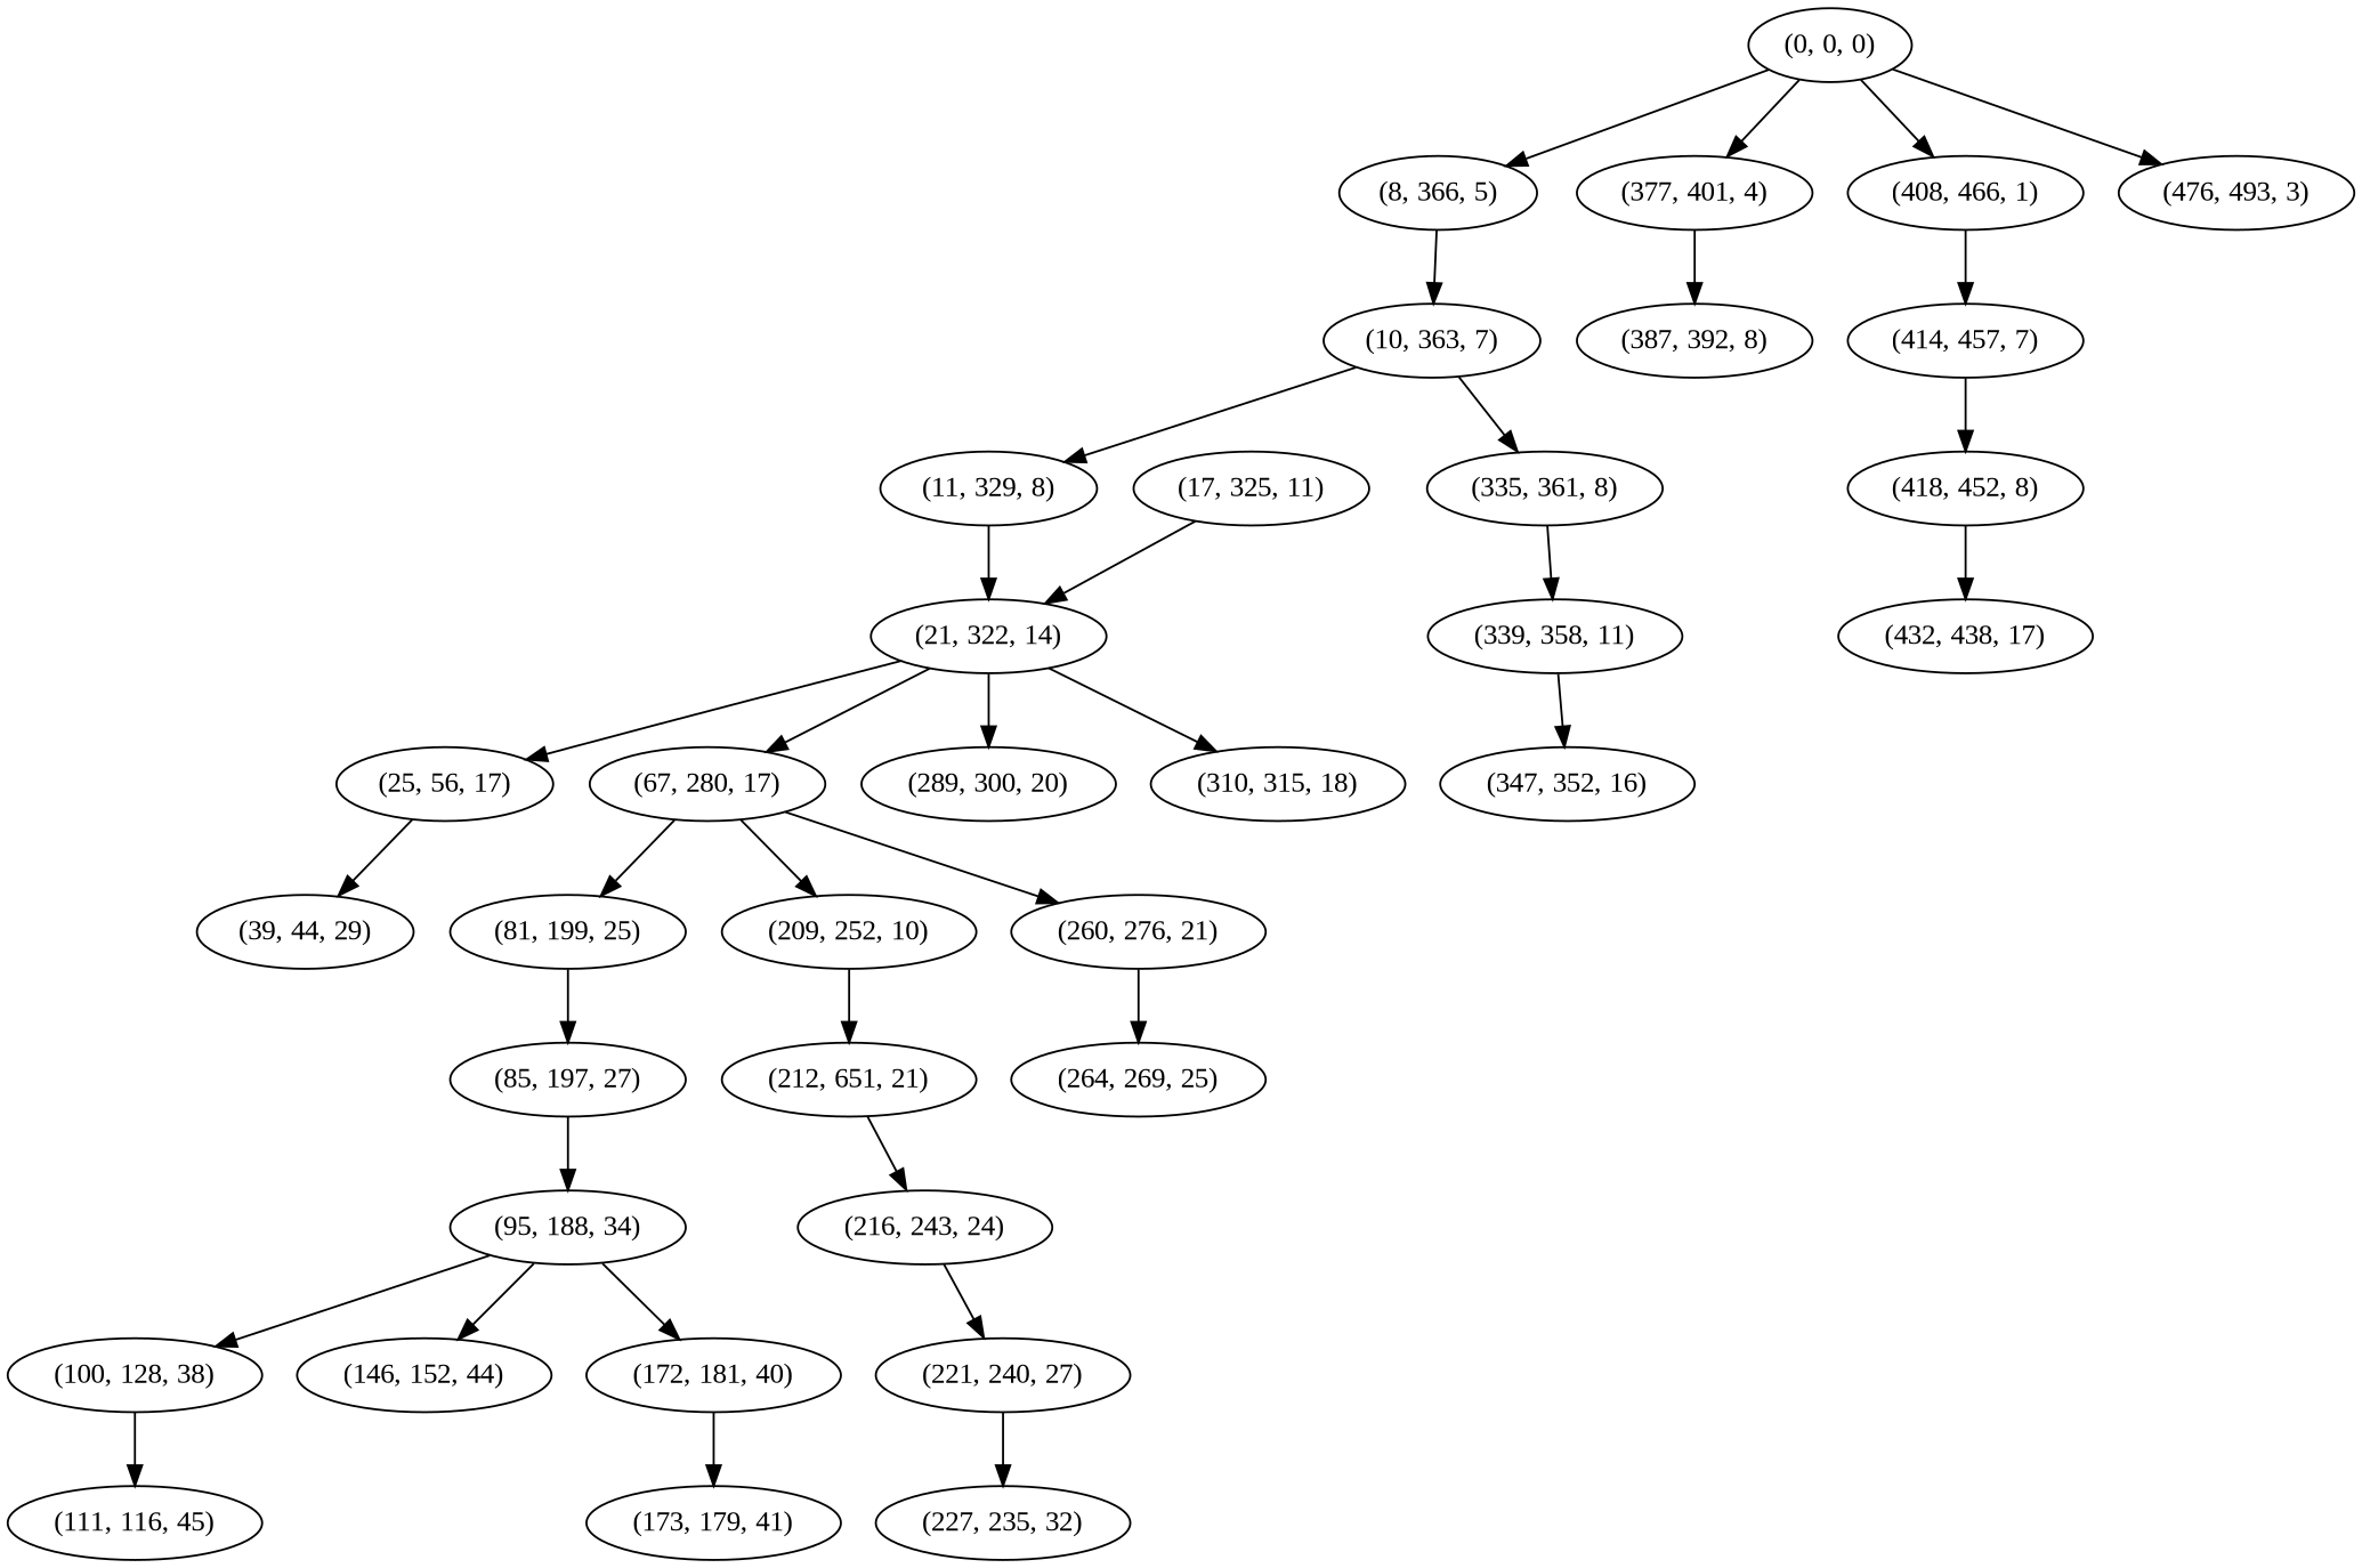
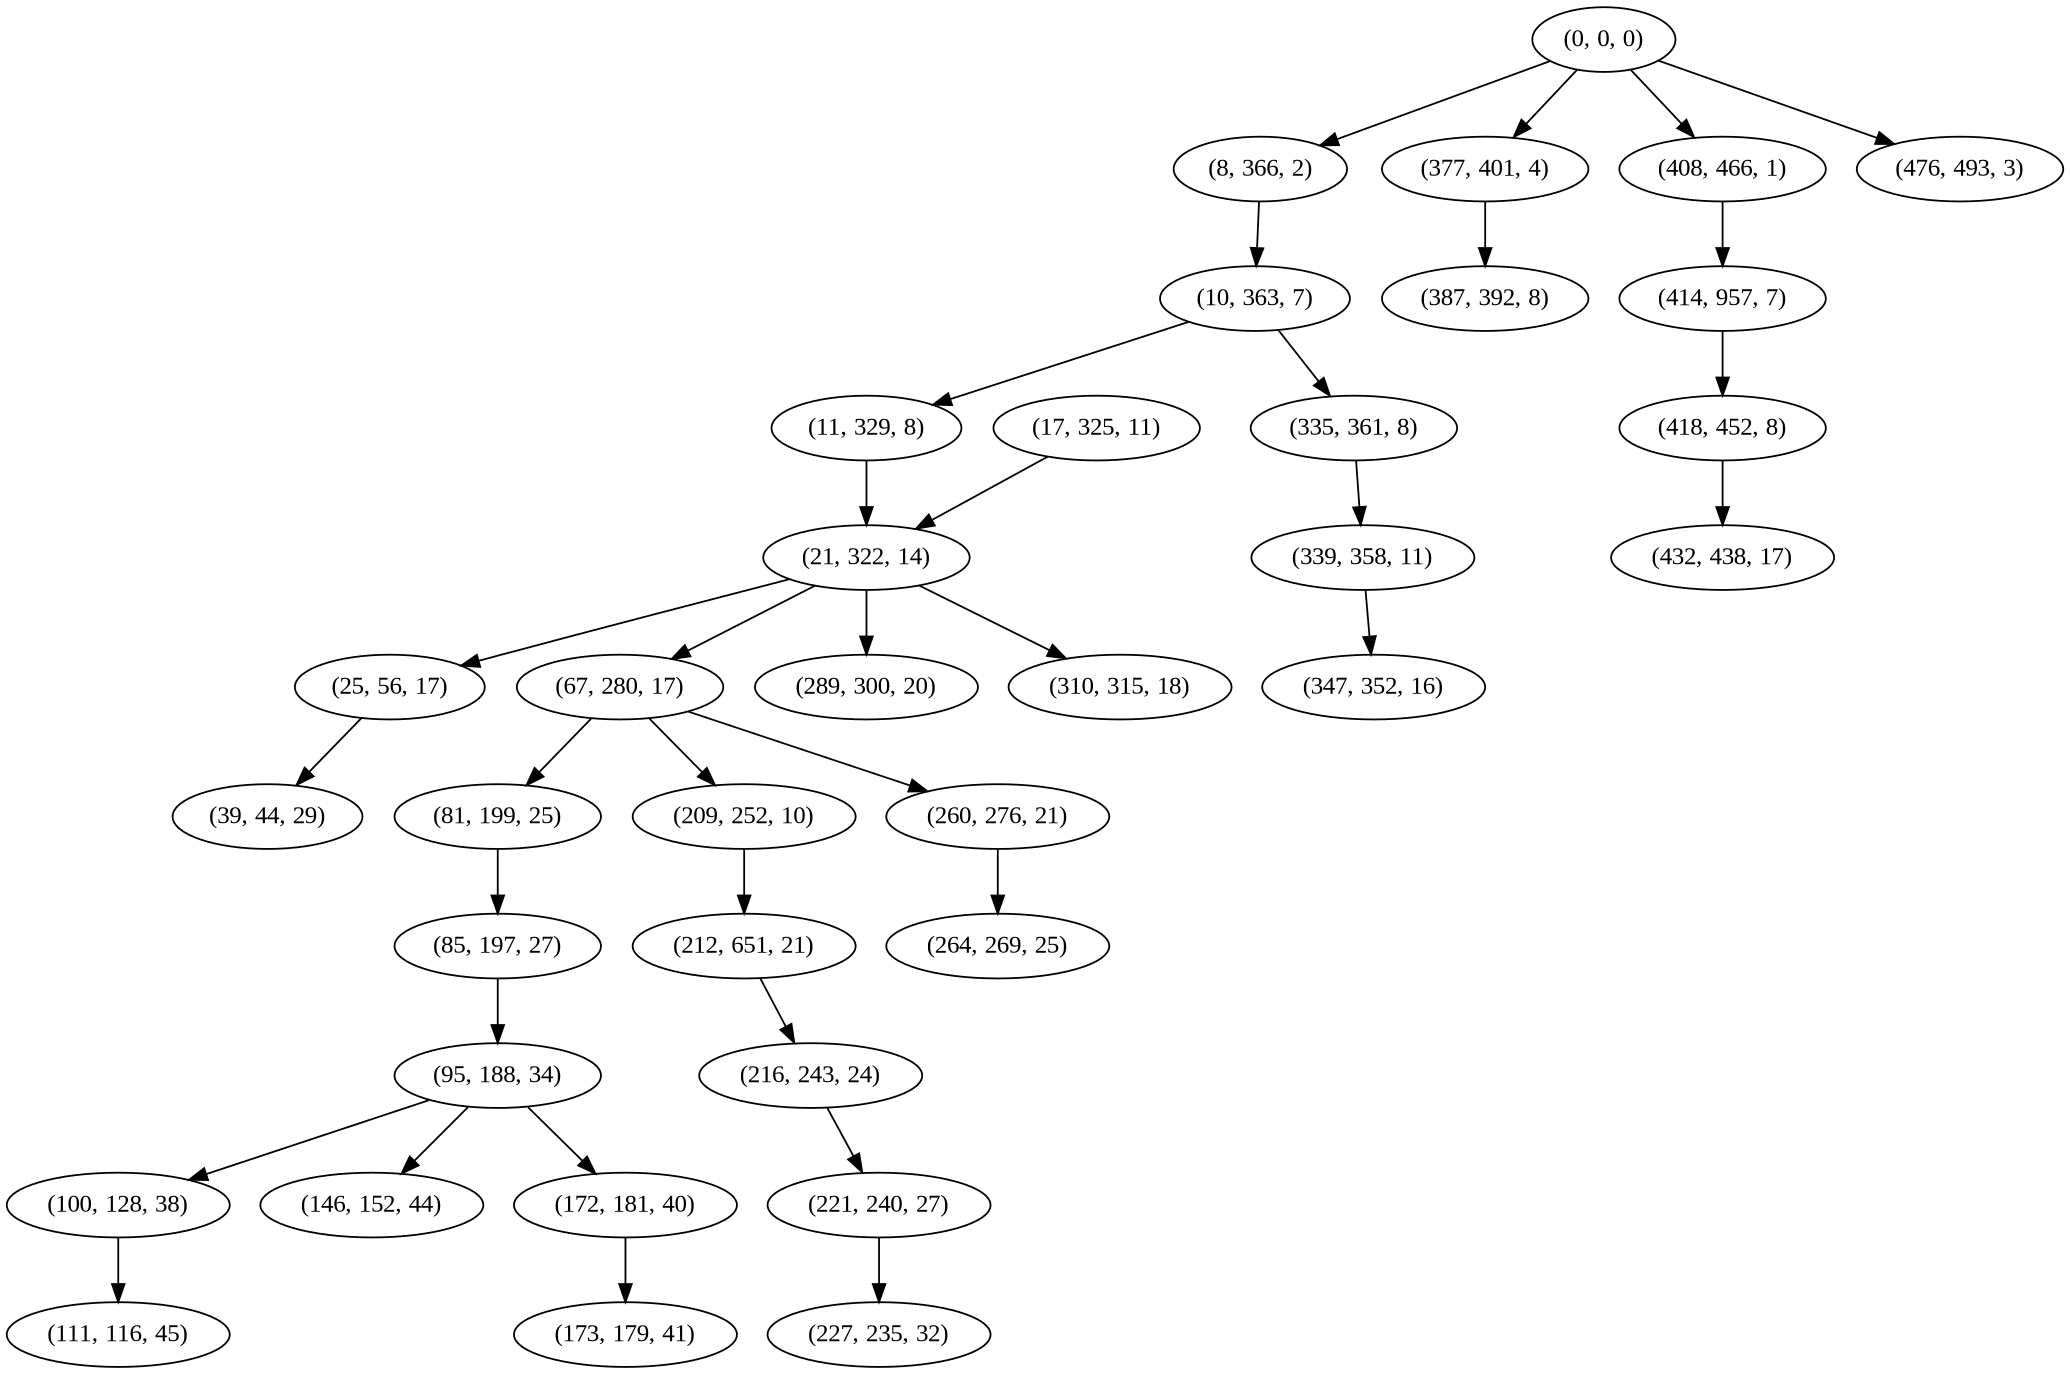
  digraph {
    fontname="Liberation Serif"
    node [fontname="Liberation Serif"]
    edge [fontname="Liberation Serif"]
    "(0, 0, 0)"
-   "(8, 366, 5)"
+   "(8, 366, 5)" [label="(8, 366, 2)"]
    "(377, 401, 4)"
    "(408, 466, 1)"
    "(476, 493, 3)"
    "(10, 363, 7)"
    "(387, 392, 8)"
-   "(414, 457, 7)"
+   "(414, 457, 7)" [label="(414, 957, 7)"]
    "(11, 329, 8)"
    "(335, 361, 8)"
    "(21, 322, 14)"
    "(339, 358, 11)"
    "(17, 325, 11)"
    "(25, 56, 17)"
    "(67, 280, 17)"
    "(289, 300, 20)"
    "(310, 315, 18)"
    "(39, 44, 29)"
    "(81, 199, 25)"
    n20 [label="(209, 252, 10)"]
    "(260, 276, 21)"
    "(85, 197, 27)"
    n23 [label="(212, 651, 21)"]
    "(264, 269, 25)"
    "(95, 188, 34)"
    "(100, 128, 38)"
    "(146, 152, 44)"
    "(172, 181, 40)"
    "(111, 116, 45)"
    "(173, 179, 41)"
    "(216, 243, 24)"
    "(221, 240, 27)"
    "(227, 235, 32)"
    "(347, 352, 16)"
    "(418, 452, 8)"
    "(432, 438, 17)"
    "(0, 0, 0)" -> "(8, 366, 5)"
    "(0, 0, 0)" -> "(377, 401, 4)"
    "(0, 0, 0)" -> "(408, 466, 1)"
    "(0, 0, 0)" -> "(476, 493, 3)"
    "(8, 366, 5)" -> "(10, 363, 7)"
    "(377, 401, 4)" -> "(387, 392, 8)"
    "(408, 466, 1)" -> "(414, 457, 7)"
    "(10, 363, 7)" -> "(11, 329, 8)"
    "(10, 363, 7)" -> "(335, 361, 8)"
    "(414, 457, 7)" -> "(418, 452, 8)"
    "(11, 329, 8)" -> "(21, 322, 14)"
    "(335, 361, 8)" -> "(339, 358, 11)"
    "(21, 322, 14)" -> "(25, 56, 17)"
    "(21, 322, 14)" -> "(67, 280, 17)"
    "(21, 322, 14)" -> "(289, 300, 20)"
    "(21, 322, 14)" -> "(310, 315, 18)"
    "(339, 358, 11)" -> "(347, 352, 16)"
    "(17, 325, 11)" -> "(21, 322, 14)"
    "(25, 56, 17)" -> "(39, 44, 29)"
    "(67, 280, 17)" -> "(81, 199, 25)"
    "(67, 280, 17)" -> n20
    "(67, 280, 17)" -> "(260, 276, 21)"
    "(81, 199, 25)" -> "(85, 197, 27)"
    n20 -> n23
    "(260, 276, 21)" -> "(264, 269, 25)"
    "(85, 197, 27)" -> "(95, 188, 34)"
    n23 -> "(216, 243, 24)"
    "(95, 188, 34)" -> "(100, 128, 38)"
    "(95, 188, 34)" -> "(146, 152, 44)"
    "(95, 188, 34)" -> "(172, 181, 40)"
    "(100, 128, 38)" -> "(111, 116, 45)"
    "(172, 181, 40)" -> "(173, 179, 41)"
    "(216, 243, 24)" -> "(221, 240, 27)"
    "(221, 240, 27)" -> "(227, 235, 32)"
    "(418, 452, 8)" -> "(432, 438, 17)"
  }
